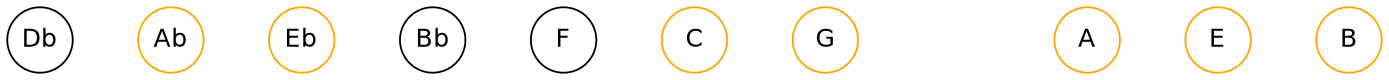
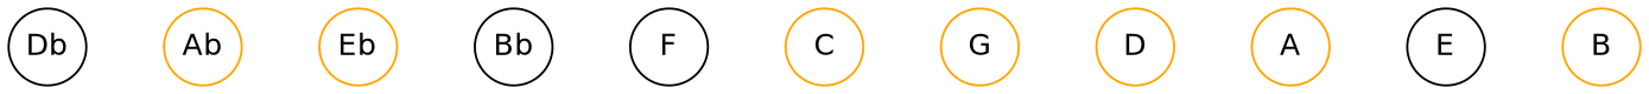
  graph {
    mindist=.1
    rankdir=LR
    node [fontname=Helvetica margin=0 shape=circle color=orange]
    edge [style=invis]
-   E
+   E [color=""]
    B
    Db [color=""]
    Ab
    Eb
    Bb [color=""]
    F [color=black]
    C
    G
+   D
    A
    subgraph sub_1 {
      E
      B
      Db
      Ab
      Eb
      Bb
      F
      C
      G
+     D
      A
    }
    E -- B
    Db -- Ab
    Ab -- Eb
    Eb -- Bb
    Bb -- F
    F -- C
    C -- G
+   G -- D
+   D -- A
    A -- E
  }
